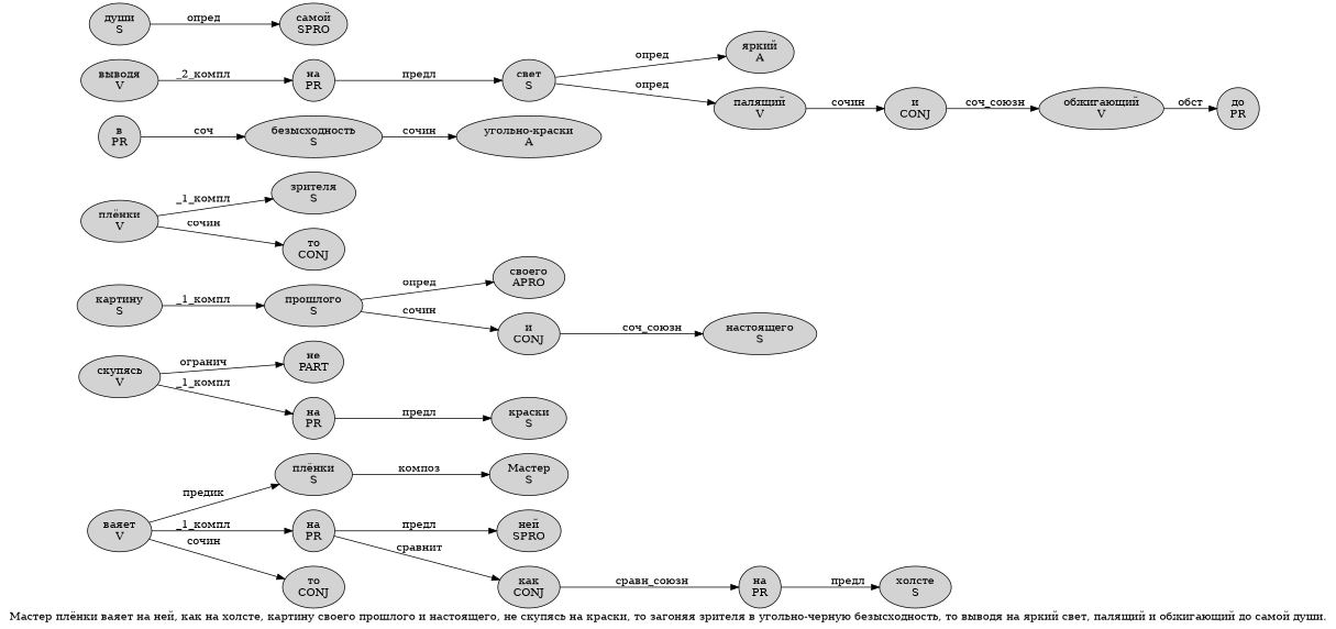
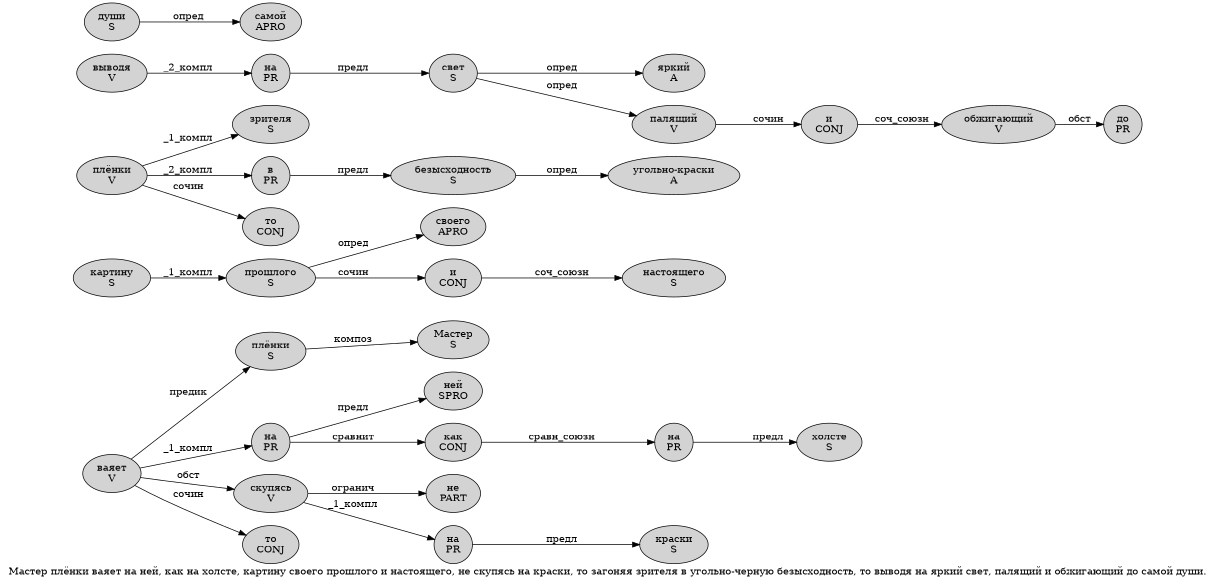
  digraph {
    fontname="DejaVu Serif"
    label="Мастер плёнки ваяет на ней, как на холсте, картину своего прошлого и настоящего, не скупясь на краски, то загоняя зрителя в угольно-черную безысходность, то выводя на яркий свет, палящий и обжигающий до самой души."
    rankdir=LR
    node [fillcolor=lightgray fontname="DejaVu Serif" penwidth=1 shape=ellipse style=filled]
    edge [fontname="DejaVu Serif"]
    n1 [label="Мастер\nS"]
    n2 [label="плёнки\nS"]
    n3 [label="ваяет\nV"]
    n4 [label="на\nPR"]
    n5 [label="скупясь\nV"]
    n6 [label="то\nCONJ"]
    n7 [label="ней\nSPRO"]
    n8 [label="как\nCONJ"]
    n9 [label="картину\nS"]
    n10 [label="прошлого\nS"]
    n11 [label="не\nPART"]
    n12 [label="на\nPR"]
    n13 [label="на\nPR"]
    n14 [label="холсте\nS"]
    n15 [label="своего\nAPRO"]
    n16 [label="и\nCONJ"]
    n17 [label="настоящего\nS"]
    n18 [label="краски\nS"]
    n19 [label="плёнки\nV"]
    n20 [label="зрителя\nS"]
    n21 [label="в\nPR"]
    n22 [label="то\nCONJ"]
    n23 [label="безысходность\nS"]
    n24 [label="угольно-краски\nA"]
    n25 [label="выводя\nV"]
    n26 [label="на\nPR"]
    n27 [label="свет\nS"]
    n28 [label="яркий\nA"]
    n29 [label="палящий\nV"]
    n30 [label="и\nCONJ"]
    n31 [label="обжигающий\nV"]
    n32 [label="до\nPR"]
    n33 [label="души\nS"]
-   n34 [label="самой\nSPRO"]
+   n34 [label="самой\nAPRO"]
    n2 -> n1 [label="композ"]
    n3 -> n2 [label="предик"]
    n3 -> n4 [label="_1_компл"]
+   n3 -> n5 [label="обст"]
    n3 -> n6 [label="сочин"]
    n4 -> n7 [label="предл"]
    n4 -> n8 [label="сравнит"]
    n5 -> n11 [label="огранич"]
    n5 -> n12 [label="_1_компл"]
    n8 -> n13 [label="сравн_союзн"]
    n9 -> n10 [label="_1_компл"]
    n10 -> n15 [label="опред"]
    n10 -> n16 [label="сочин"]
    n12 -> n18 [label="предл"]
    n13 -> n14 [label="предл"]
    n16 -> n17 [label="соч_союзн"]
    n19 -> n20 [label="_1_компл"]
+   n19 -> n21 [label="_2_компл"]
    n19 -> n22 [label="сочин"]
-   n21 -> n23 [label="соч"]
-   n23 -> n24 [label="сочин"]
+   n21 -> n23 [label="предл"]
+   n23 -> n24 [label="опред"]
    n25 -> n26 [label="_2_компл"]
    n26 -> n27 [label="предл"]
    n27 -> n28 [label="опред"]
    n27 -> n29 [label="опред"]
    n29 -> n30 [label="сочин"]
    n30 -> n31 [label="соч_союзн"]
    n31 -> n32 [label="обст"]
    n33 -> n34 [label="опред"]
  }
